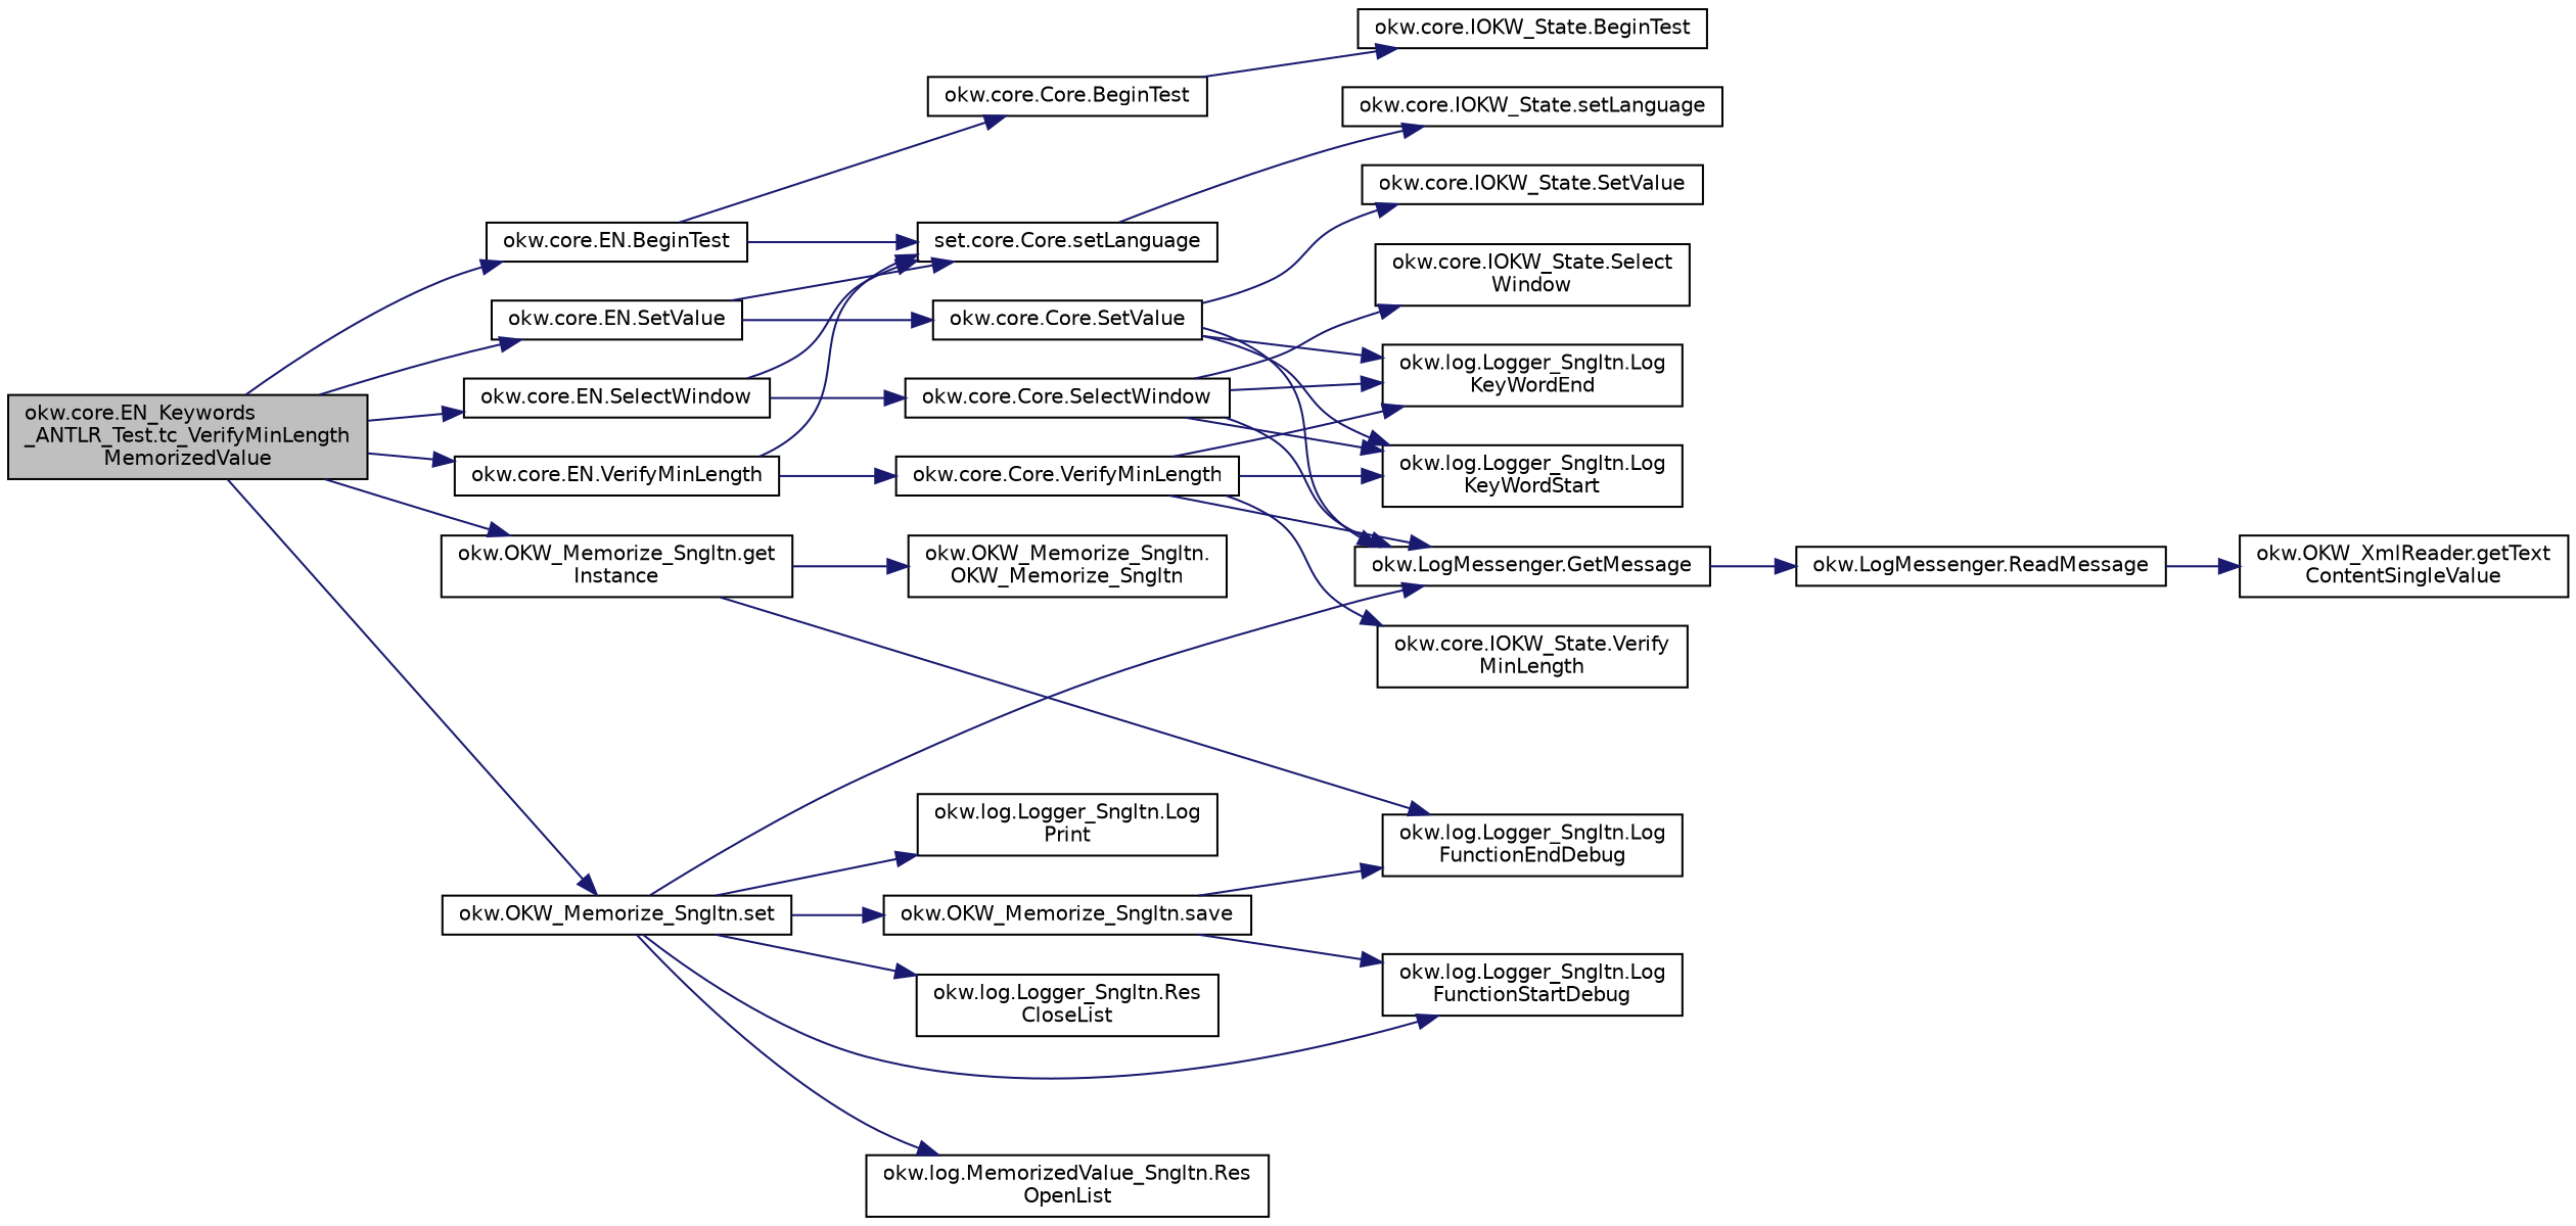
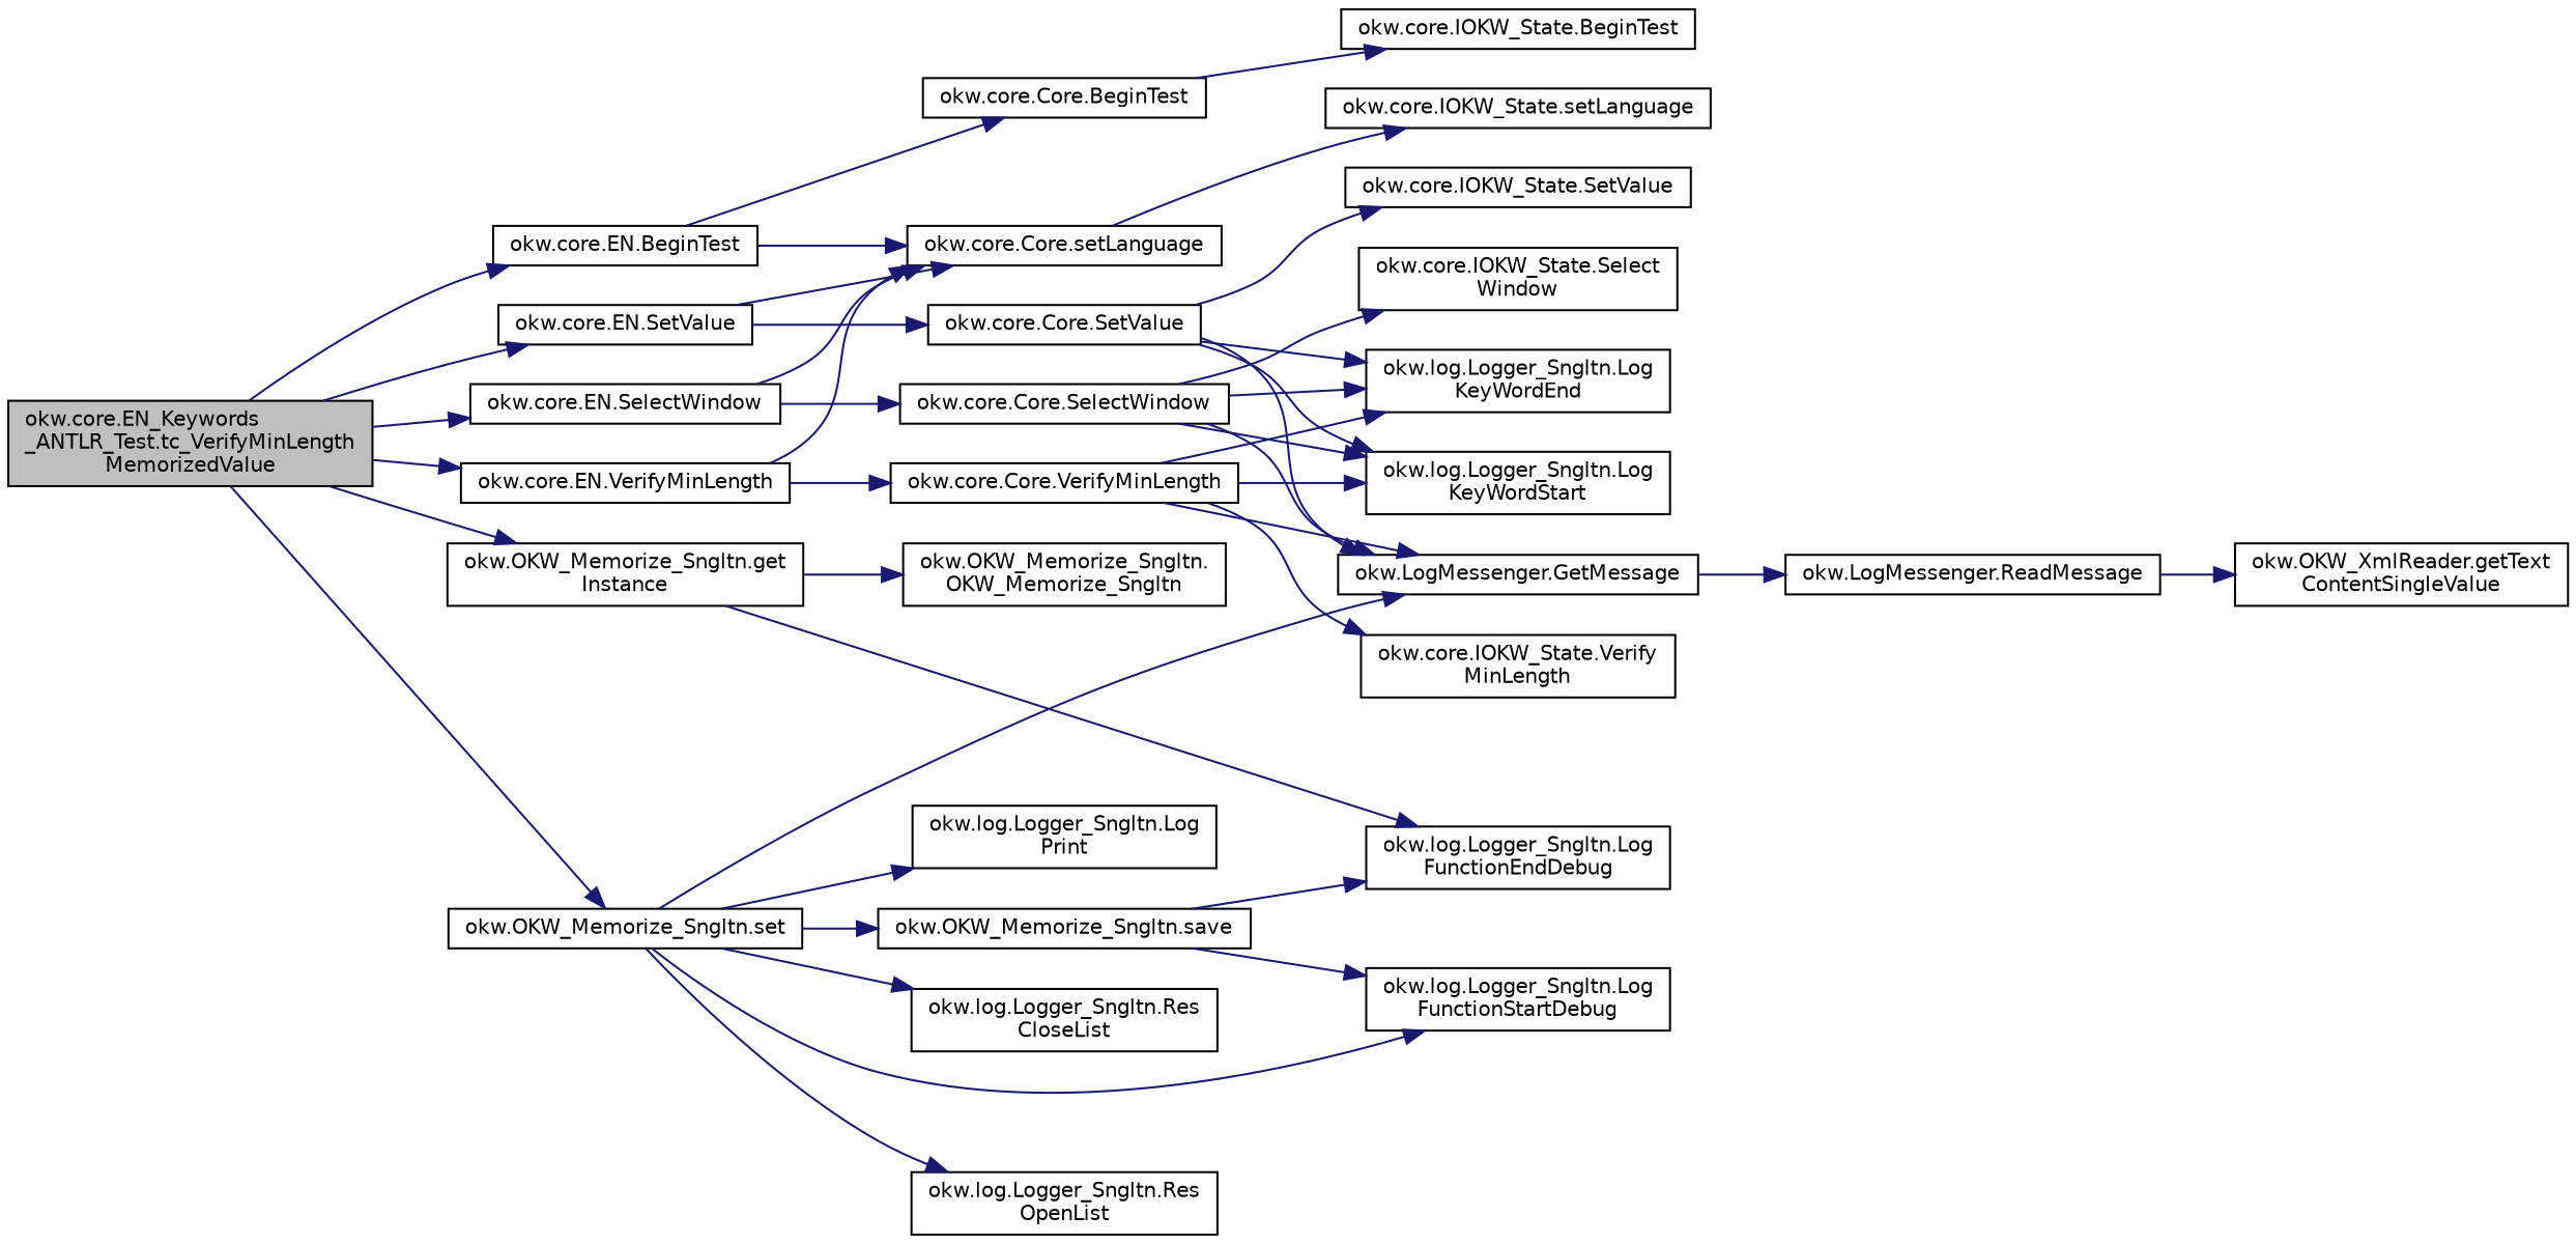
  digraph {
    rankdir=LR
    node [color=black fillcolor=white fontname=Helvetica fontsize=10 shape=record style=filled]
    edge [color=midnightblue fontname=Helvetica fontsize=10 labelfontname=Helvetica labelfontsize=10 style=solid]
    n1 [fillcolor=grey75 fontcolor=black height=0.2 label="okw.core.EN_Keywords\l_ANTLR_Test.tc_VerifyMinLength\lMemorizedValue" width=0.4]
    n2 [height=0.2 label="okw.core.EN.BeginTest" width=0.4]
    n3 [height=0.2 label="okw.core.EN.SelectWindow" width=0.4]
    n4 [height=0.2 label="okw.OKW_Memorize_Sngltn.get\lInstance" width=0.4]
    n5 [height=0.2 label="okw.OKW_Memorize_Sngltn.set" width=0.4]
    n6 [height=0.2 label="okw.core.EN.SetValue" width=0.4]
    n7 [height=0.2 label="okw.core.EN.VerifyMinLength" width=0.4]
-   n8 [height=0.2 label="set.core.Core.setLanguage" width=0.4]
+   n8 [height=0.2 label="okw.core.Core.setLanguage" width=0.4]
    n9 [height=0.2 label="okw.core.Core.BeginTest" width=0.4]
    n10 [height=0.2 label="okw.core.Core.SelectWindow" width=0.4]
    n11 [height=0.2 label="okw.OKW_Memorize_Sngltn.\lOKW_Memorize_Sngltn" width=0.4]
    n12 [height=0.2 label="okw.log.Logger_Sngltn.Log\lFunctionEndDebug" width=0.4]
    n13 [height=0.2 label="okw.LogMessenger.GetMessage" width=0.4]
    n14 [height=0.2 label="okw.log.Logger_Sngltn.Log\lFunctionStartDebug" width=0.4]
-   n15 [height=0.2 label="okw.log.MemorizedValue_Sngltn.Res\lOpenList" width=0.4]
+   n15 [height=0.2 label="okw.log.Logger_Sngltn.Res\lOpenList" width=0.4]
    n16 [height=0.2 label="okw.log.Logger_Sngltn.Log\lPrint" width=0.4]
    n17 [height=0.2 label="okw.log.Logger_Sngltn.Res\lCloseList" width=0.4]
    n18 [height=0.2 label="okw.OKW_Memorize_Sngltn.save" width=0.4]
    n19 [height=0.2 label="okw.core.Core.SetValue" width=0.4]
    n20 [height=0.2 label="okw.core.Core.VerifyMinLength" width=0.4]
    n21 [height=0.2 label="okw.core.IOKW_State.setLanguage" width=0.4]
    n22 [height=0.2 label="okw.core.IOKW_State.BeginTest" width=0.4]
    n23 [height=0.2 label="okw.log.Logger_Sngltn.Log\lKeyWordStart" width=0.4]
    n24 [height=0.2 label="okw.core.IOKW_State.Select\lWindow" width=0.4]
    n25 [height=0.2 label="okw.log.Logger_Sngltn.Log\lKeyWordEnd" width=0.4]
    n26 [height=0.2 label="okw.LogMessenger.ReadMessage" width=0.4]
    n27 [height=0.2 label="okw.OKW_XmlReader.getText\lContentSingleValue" width=0.4]
    n28 [height=0.2 label="okw.core.IOKW_State.SetValue" width=0.4]
    n29 [height=0.2 label="okw.core.IOKW_State.Verify\lMinLength" width=0.4]
    n1 -> n2
    n1 -> n3
    n1 -> n4
    n1 -> n5
    n1 -> n6
    n1 -> n7
    n2 -> n8
    n2 -> n9
    n3 -> n8
    n3 -> n10
    n4 -> n11
    n4 -> n12
    n5 -> n13
    n5 -> n14
    n5 -> n15
    n5 -> n16
    n5 -> n17
    n5 -> n18
    n6 -> n8
    n6 -> n19
    n7 -> n8
    n7 -> n20
    n8 -> n21
    n9 -> n22
    n10 -> n13
    n10 -> n23
    n10 -> n24
    n10 -> n25
    n13 -> n26
    n18 -> n12
    n18 -> n14
    n19 -> n13
    n19 -> n23
    n19 -> n25
    n19 -> n28
    n20 -> n13
    n20 -> n23
    n20 -> n25
    n20 -> n29
    n26 -> n27
  }
